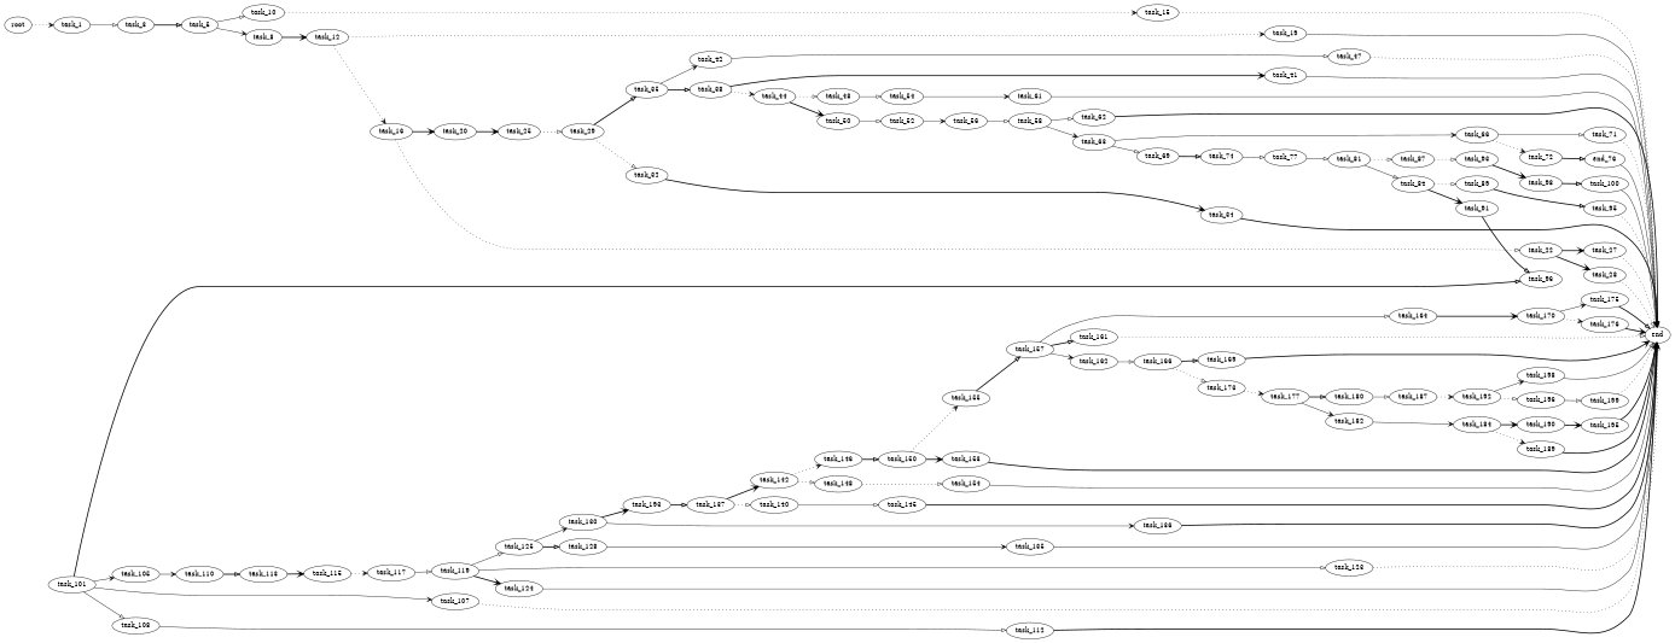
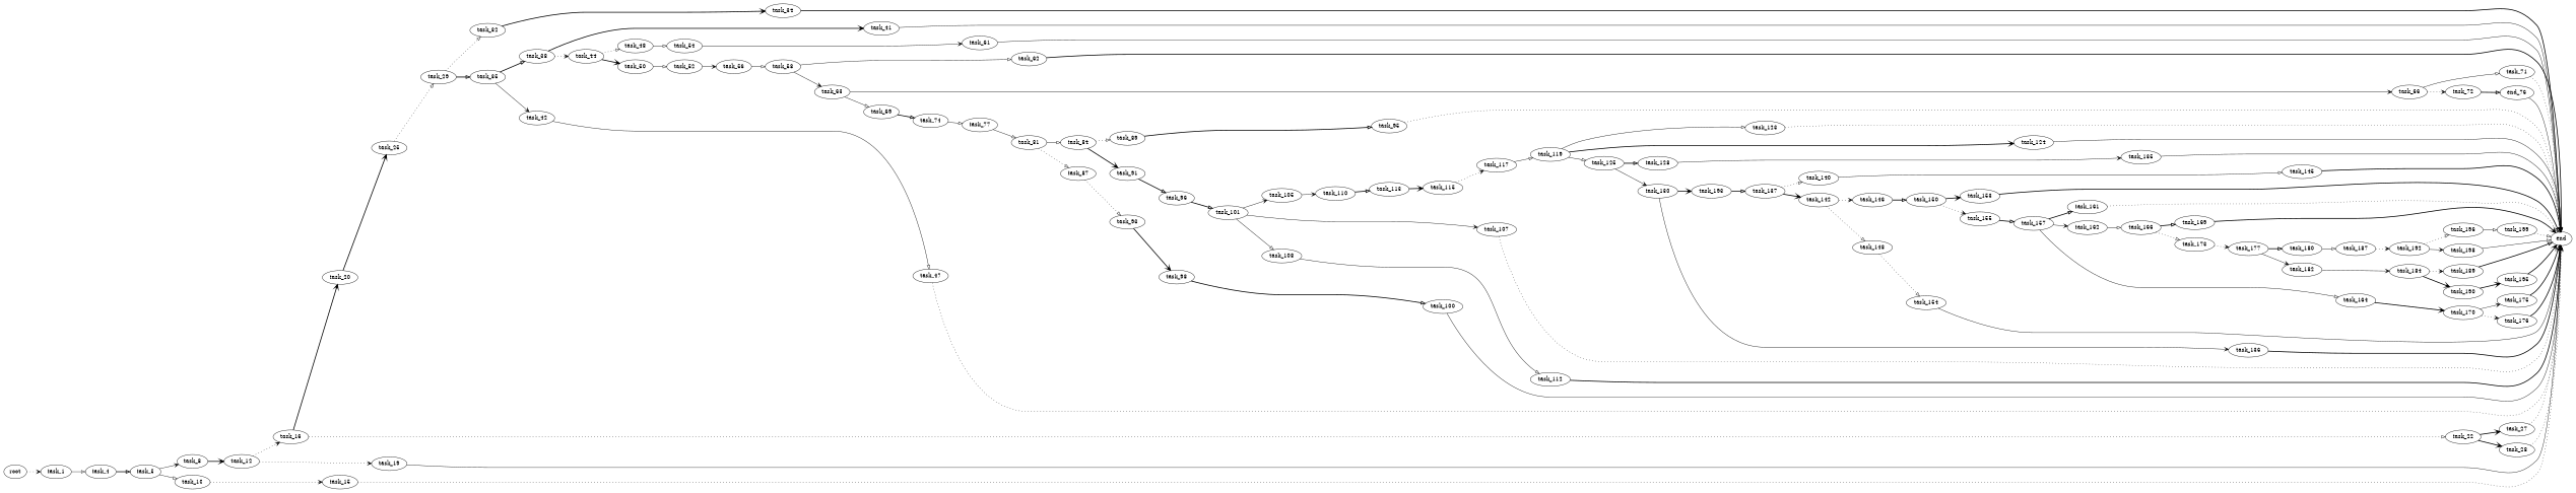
  digraph {
    rankdir=LR
    edge [arrowhead=onormal style=solid]
    root
    task_1
-   task_3
+   task_3 [label=task_4]
    task_5
    task_8
    task_10
    task_12
    task_15
    task_16
    task_19
    end
    task_20
    task_22
    task_25
    task_27
    task_28
    task_29
    task_32
    task_35
    task_34
    task_38
    task_42
    task_41
    task_44
    task_47
    task_48
    task_50
    task_54
    task_52
    task_61
    task_56
    task_58
    task_62
    task_63
    task_66
    task_69
    task_71
    task_72
    task_74
    n40 [label=end_76]
    task_77
    task_81
    task_84
    task_87
    task_89
    task_91
    task_93
    task_95
    task_96
    task_98
    task_101
    task_100
    task_105
    task_107
    task_108
    task_110
    task_112
    task_113
    task_115
    task_117
    task_119
    task_123
    task_124
    task_125
    task_128
    task_130
    task_135
    n68 [label=task_193]
    task_136
    task_137
    task_140
    task_142
    task_145
    task_146
    task_148
    task_150
    task_154
    task_153
    task_155
    task_157
    task_161
    task_162
    task_164
    task_166
    task_170
    task_169
    task_173
    task_175
    task_176
    task_177
    task_180
    task_182
    task_187
    task_184
    task_192
    task_189
    task_190
    task_196
    task_198
    task_195
    task_199
    root -> task_1 [arrowhead=vee style=dotted]
    task_1 -> task_3
    task_3 -> task_5 [style=bold]
    task_5 -> task_8 [arrowhead=vee]
    task_5 -> task_10
    task_8 -> task_12 [arrowhead=vee style=bold]
    task_10 -> task_15 [arrowhead=vee style=dotted]
    task_12 -> task_16 [arrowhead=vee style=dotted]
    task_12 -> task_19 [arrowhead=vee style=dotted]
    task_15 -> end [arrowhead=vee style=dotted]
    task_16 -> task_20 [arrowhead=vee style=bold]
    task_16 -> task_22 [style=dotted]
    task_19 -> end
    task_20 -> task_25 [arrowhead=vee style=bold]
    task_22 -> task_27 [arrowhead=vee style=bold]
    task_22 -> task_28 [arrowhead=vee style=bold]
    task_25 -> task_29 [style=dotted]
    task_27 -> end [style=dotted]
    task_28 -> end [style=dotted]
    task_29 -> task_32 [style=dotted]
    task_29 -> task_35 [style=bold]
    task_32 -> task_34 [arrowhead=vee style=bold]
    task_35 -> task_38 [style=bold]
    task_35 -> task_42 [arrowhead=vee]
    task_34 -> end [style=bold]
    task_38 -> task_41 [arrowhead=vee style=bold]
    task_38 -> task_44 [arrowhead=vee style=dotted]
    task_42 -> task_47
    task_41 -> end [arrowhead=vee]
    task_44 -> task_48 [style=dotted]
    task_44 -> task_50 [arrowhead=vee style=bold]
    task_47 -> end [arrowhead=vee style=dotted]
    task_48 -> task_54
    task_50 -> task_52
    task_54 -> task_61 [arrowhead=vee]
    task_52 -> task_56 [arrowhead=vee]
    task_61 -> end [arrowhead=vee]
    task_56 -> task_58
    task_58 -> task_62
    task_58 -> task_63 [arrowhead=vee]
    task_62 -> end [style=bold]
    task_63 -> task_66 [arrowhead=vee]
    task_63 -> task_69
    task_66 -> task_71
    task_66 -> task_72 [arrowhead=vee style=dotted]
    task_69 -> task_74 [style=bold]
    task_71 -> end [style=dotted]
    task_72 -> n40 [style=bold]
    task_74 -> task_77
    n40 -> end [arrowhead=vee]
    task_77 -> task_81
    task_81 -> task_84
    task_81 -> task_87 [style=dotted]
    task_84 -> task_89 [style=dotted]
    task_84 -> task_91 [arrowhead=vee style=bold]
    task_87 -> task_93 [style=dotted]
    task_89 -> task_95 [style=bold]
    task_91 -> task_96 [style=bold]
    task_93 -> task_98 [arrowhead=vee style=bold]
    task_95 -> end [style=dotted]
-   task_101 -> task_96 [style=bold]
+   task_96 -> task_101 [style=bold]
    task_98 -> task_100 [style=bold]
    task_101 -> task_105 [arrowhead=vee]
    task_101 -> task_107 [arrowhead=vee]
    task_101 -> task_108
    task_100 -> end [arrowhead=vee]
    task_105 -> task_110 [arrowhead=vee]
    task_107 -> end [style=dotted]
    task_108 -> task_112
    task_110 -> task_113 [style=bold]
    task_112 -> end [arrowhead=vee style=bold]
    task_113 -> task_115 [arrowhead=vee style=bold]
    task_115 -> task_117 [arrowhead=vee style=dotted]
    task_117 -> task_119
    task_119 -> task_123
    task_119 -> task_124 [arrowhead=vee style=bold]
    task_119 -> task_125
    task_123 -> end [arrowhead=vee style=dotted]
    task_124 -> end
    task_125 -> task_128 [style=bold]
    task_125 -> task_130 [arrowhead=vee]
    task_128 -> task_135 [arrowhead=vee]
    task_130 -> n68 [arrowhead=vee style=bold]
    task_130 -> task_136 [arrowhead=vee]
    task_135 -> end
    n68 -> task_137 [style=bold]
    task_136 -> end [style=bold]
    task_137 -> task_140 [style=dotted]
    task_137 -> task_142 [arrowhead=vee style=bold]
    task_140 -> task_145
    task_142 -> task_146 [arrowhead=vee style=dotted]
    task_142 -> task_148 [style=dotted]
    task_145 -> end [style=bold]
    task_146 -> task_150 [style=bold]
    task_148 -> task_154 [style=dotted]
    task_150 -> task_153 [arrowhead=vee style=bold]
    task_150 -> task_155 [arrowhead=vee style=dotted]
    task_154 -> end
    task_153 -> end [style=bold]
    task_155 -> task_157 [style=bold]
    task_157 -> task_161 [style=bold]
    task_157 -> task_162 [arrowhead=vee]
    task_157 -> task_164
    task_161 -> end [style=dotted]
    task_162 -> task_166
    task_164 -> task_170 [arrowhead=vee style=bold]
    task_166 -> task_169 [style=bold]
    task_166 -> task_173 [style=dotted]
    task_170 -> task_175 [arrowhead=vee]
    task_170 -> task_176 [arrowhead=vee style=dotted]
    task_169 -> end [arrowhead=vee style=bold]
    task_173 -> task_177 [arrowhead=vee style=dotted]
    task_175 -> end [style=bold]
    task_176 -> end [arrowhead=vee style=bold]
    task_177 -> task_180 [style=bold]
    task_177 -> task_182 [arrowhead=vee]
    task_180 -> task_187
    task_182 -> task_184 [arrowhead=vee]
    task_187 -> task_192 [arrowhead=vee style=dotted]
    task_184 -> task_189 [arrowhead=vee style=dotted]
    task_184 -> task_190 [arrowhead=vee style=bold]
    task_192 -> task_196 [style=dotted]
    task_192 -> task_198 [arrowhead=vee]
    task_189 -> end [style=bold]
    task_190 -> task_195 [arrowhead=vee style=bold]
    task_196 -> task_199
    task_198 -> end
    task_195 -> end [arrowhead=vee style=bold]
    task_199 -> end [style=dotted]
  }
